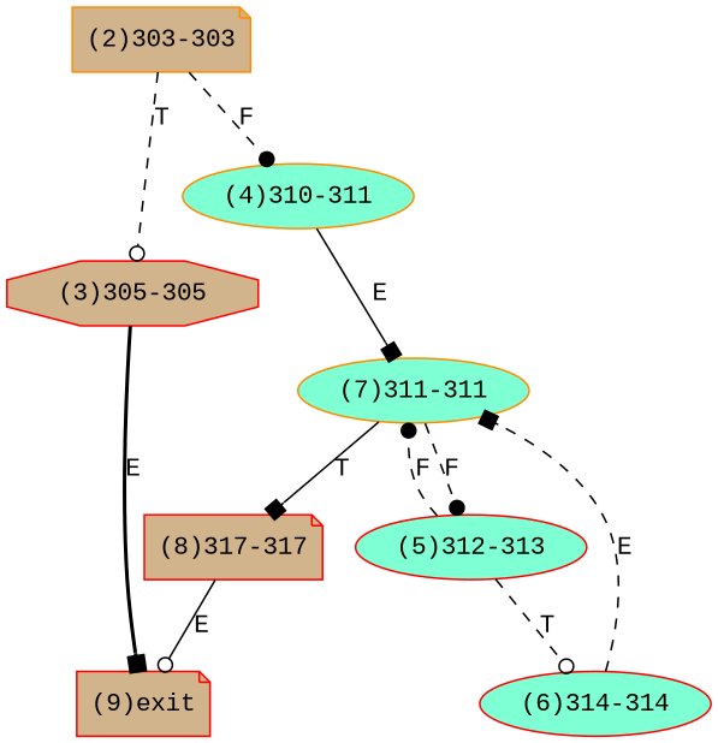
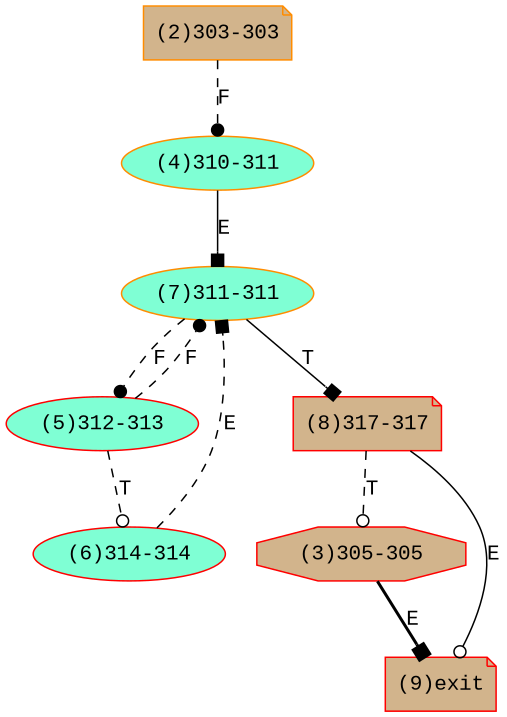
  digraph {
    fontname="Liberation Mono"
    node [color=red fillcolor=tan fontname="Liberation Mono" shape=ellipse style=filled]
    edge [arrowhead=box fontname="Liberation Mono" style=dashed]
    n1 [color=darkorange label="(2)303-303" shape=note]
    n2 [label="(3)305-305" shape=octagon]
    n3 [color=darkorange fillcolor=aquamarine label="(4)310-311"]
    n4 [label="(9)exit" shape=note]
    n5 [color=darkorange fillcolor=aquamarine label="(7)311-311"]
    n6 [fillcolor=aquamarine label="(5)312-313"]
    n7 [label="(8)317-317" shape=note]
    n8 [fillcolor=aquamarine label="(6)314-314"]
-   n1 -> n2 [arrowhead=odot label=T]
+   n7 -> n2 [arrowhead=odot label=T]
    n1 -> n3 [arrowhead=dot label=F]
    n2 -> n4 [label=E style=bold]
    n3 -> n5 [label=E style=solid]
    n5 -> n6 [arrowhead=dot label=F]
    n5 -> n7 [label=T style=solid]
    n6 -> n5 [arrowhead=dot label=F]
    n6 -> n8 [arrowhead=odot label=T]
    n7 -> n4 [arrowhead=odot label=E style=solid]
    n8 -> n5 [label=E]
  }
